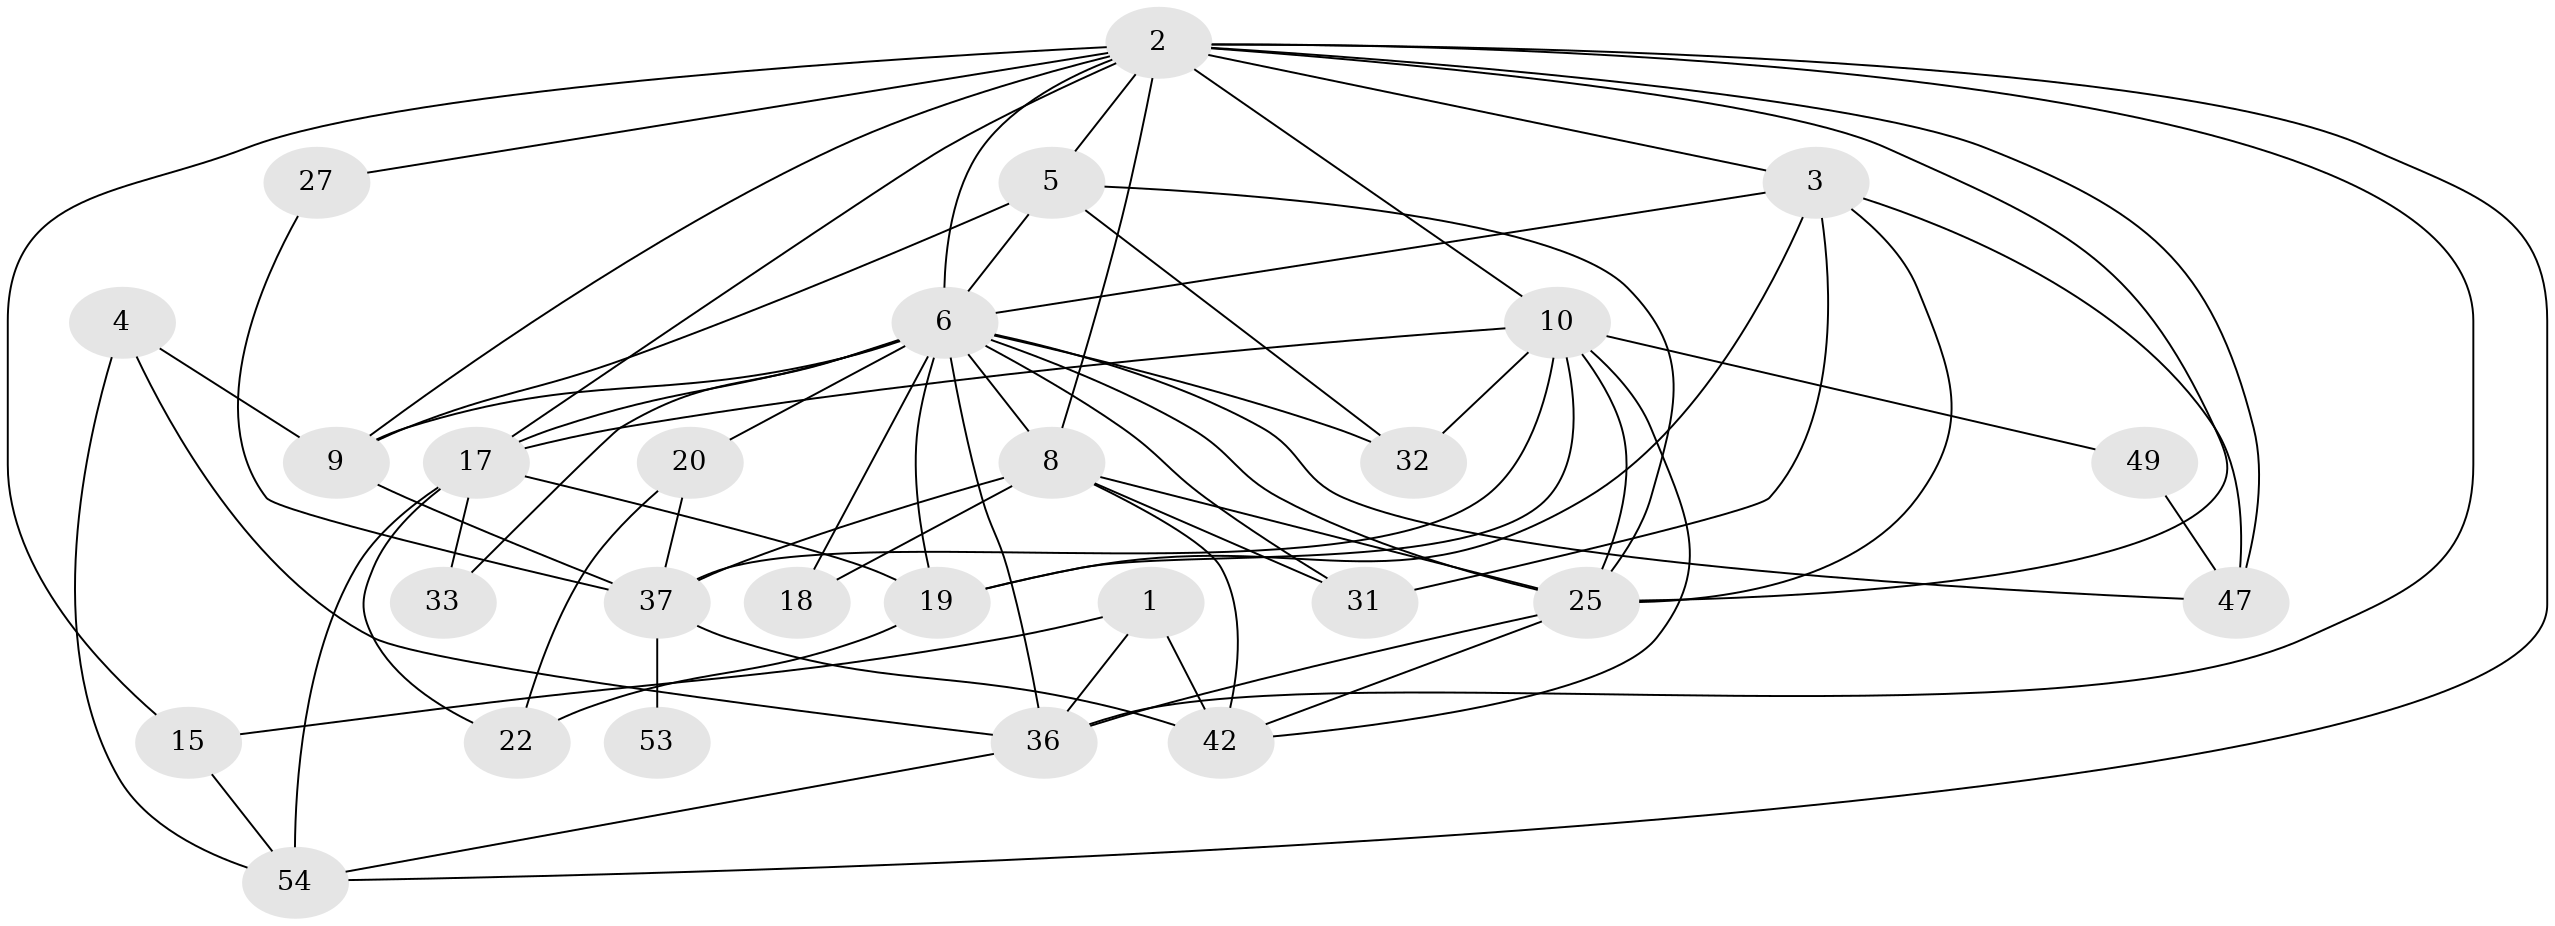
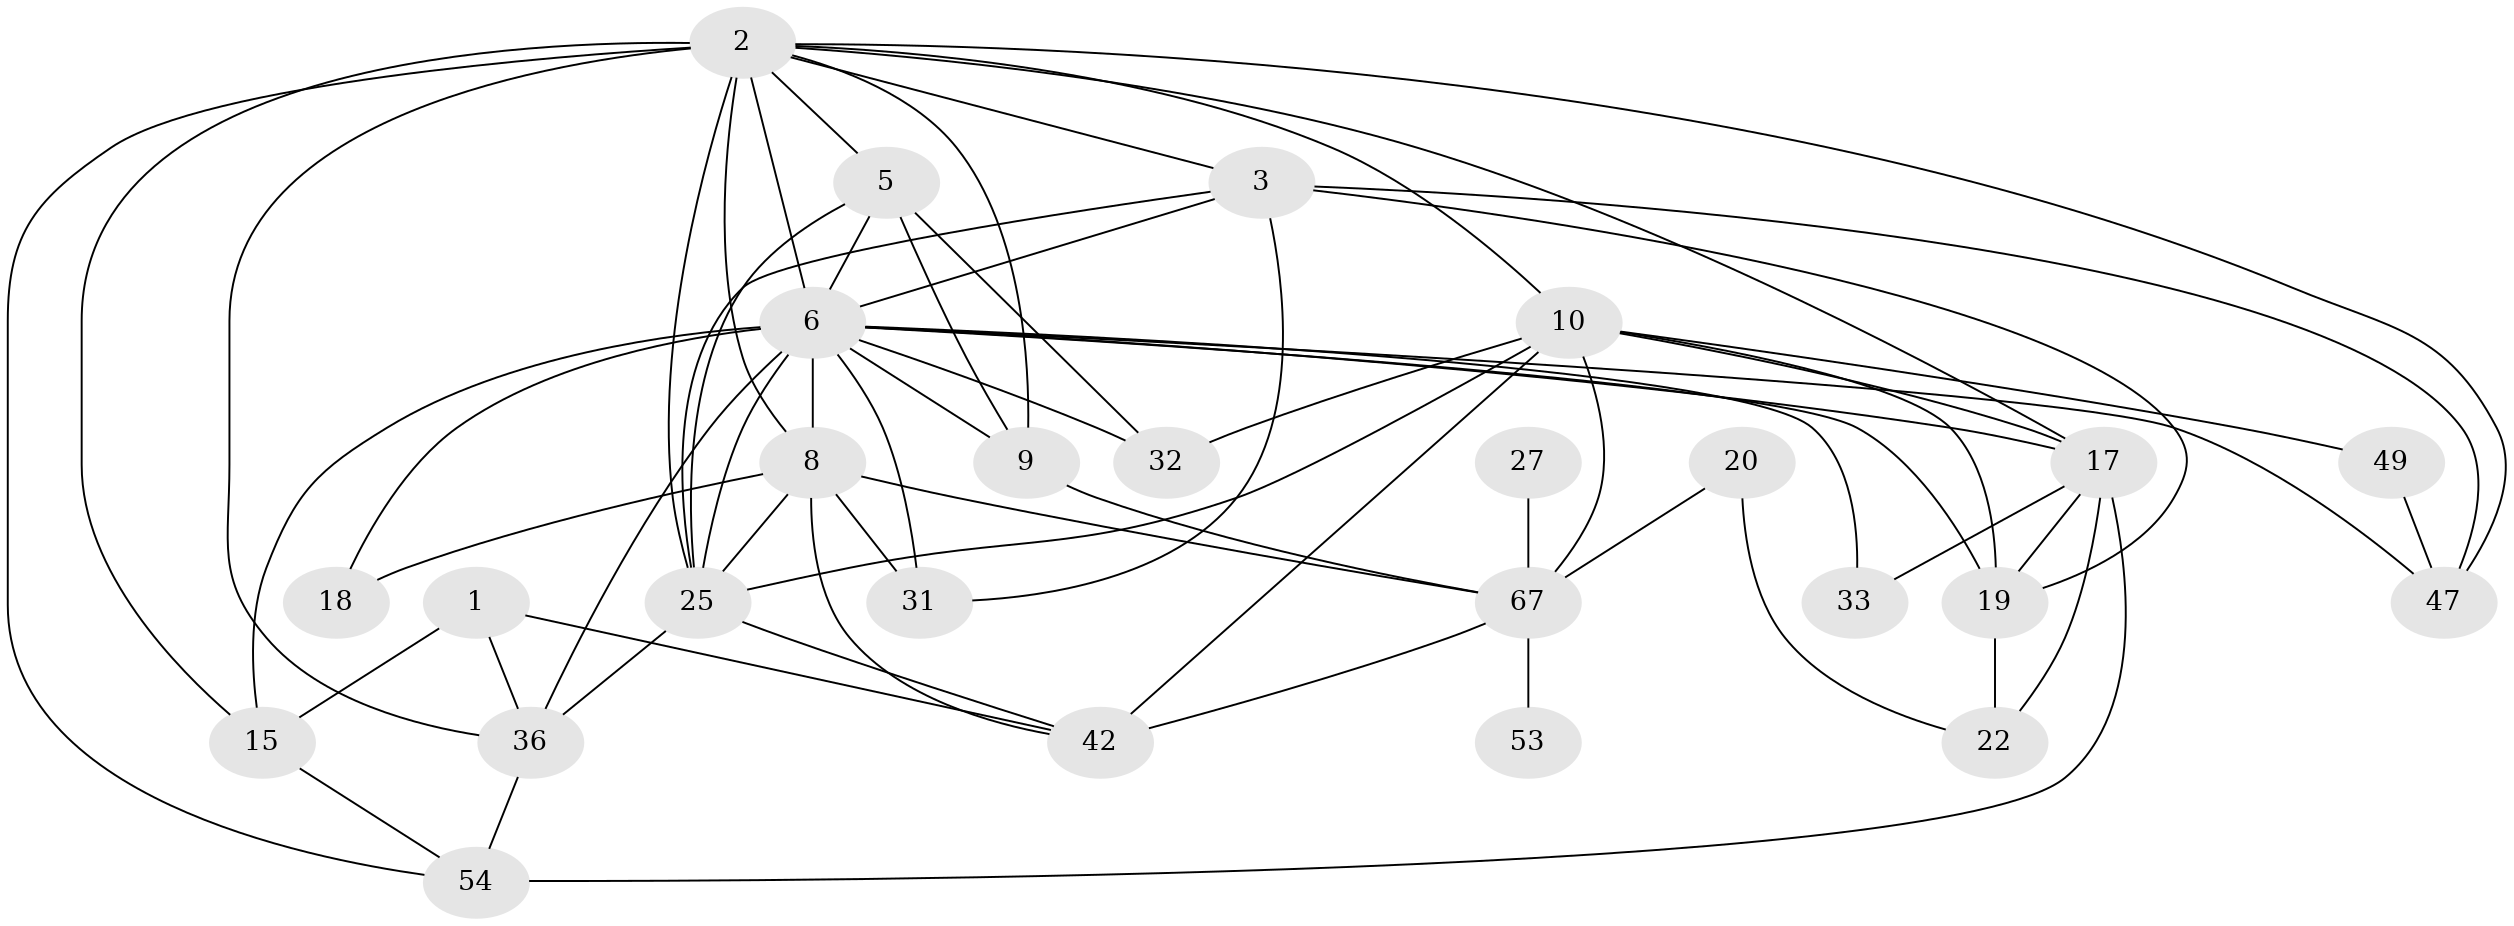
  graph {
    node [color=gray90 style=filled]
    1
    15
    36 [super="+41+55"]
    42
    54
    2 [super="+34+14+43"]
    3 [super="+29+24"]
    5 [super="+46"]
    6 [super="+11+7+49"]
    8 [super="+13"]
    9
    10 [super="+23+12+30"]
    17
    25 [super="+35+40"]
    27
    47
    19 [super="+38"]
    31
    32
    18 [super="+52"]
    33
-   37 [super="+44"]
+   37 [super="+44" label=67]
    n23 [label=49]
    22
    53
-   4
    20
    1 -- 15
    1 -- 36
    1 -- 42
    15 -- 54
    36 -- 54
    2 -- 15
    2 -- 36
    2 -- 54
    2 -- 3
    2 -- 5
    2 -- 6
    2 -- 8 [weight=2]
    2 -- 9
    2 -- 10
    2 -- 17
    2 -- 25 [weight=2]
-   2 -- 27
    2 -- 47
    3 -- 6
    3 -- 25
    3 -- 47
    3 -- 19
    3 -- 31
    5 -- 6 [weight=2]
    5 -- 9
    5 -- 25
    5 -- 32
-   6 -- 20
+   6 -- 15
    6 -- 36 [weight=2]
    6 -- 8
    6 -- 9
    6 -- 17
    6 -- 25 [weight=2]
    6 -- 47
    6 -- 19
    6 -- 31
    6 -- 32
    6 -- 18 [weight=4]
    6 -- 33
    8 -- 42
    8 -- 25
    8 -- 31
    8 -- 18
    8 -- 37
    9 -- 37
    10 -- 42
    10 -- 17
    10 -- 25
    10 -- 19
    10 -- 32
    10 -- 37
    10 -- n23
    17 -- 54
    17 -- 19
    17 -- 33
    17 -- 22
    25 -- 36
    25 -- 42
    27 -- 37
    19 -- 22
    37 -- 42 [weight=2]
    37 -- 53 [weight=2]
    n23 -- 47
-   4 -- 36
-   4 -- 54
-   4 -- 9
    20 -- 37
    20 -- 22
  }
